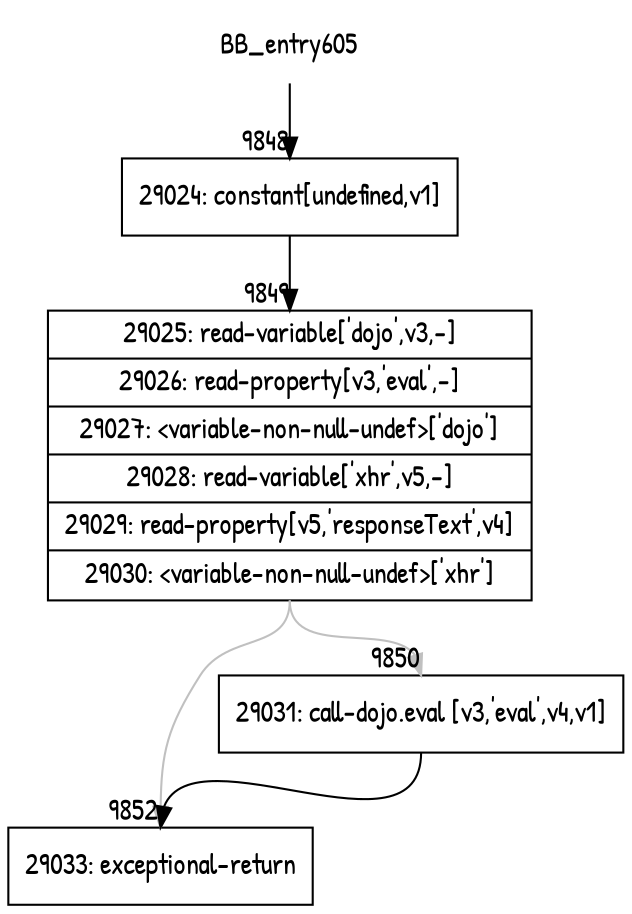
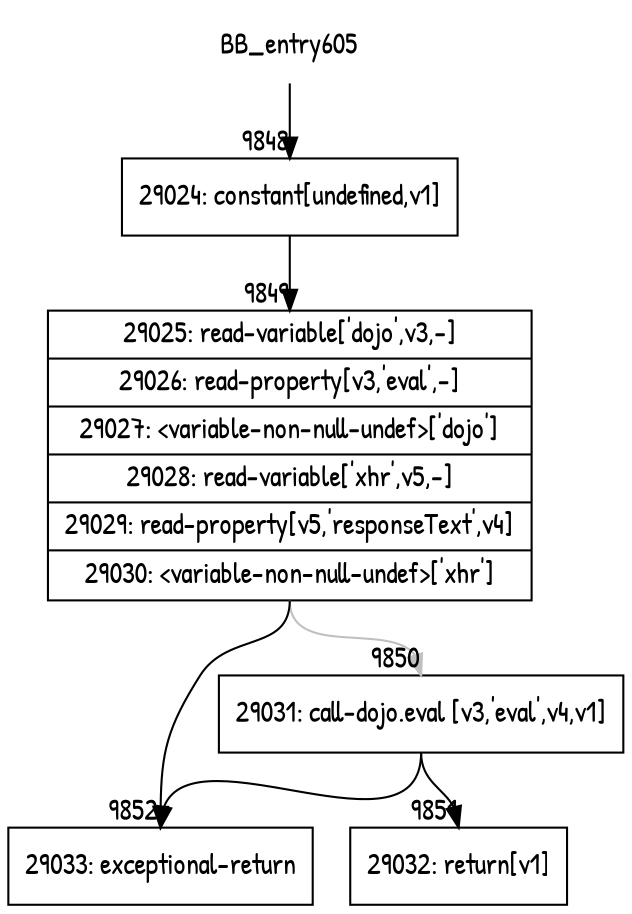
  digraph {
    fontname="Patrick Hand"
    rankdir=TD
    node [fontname="Patrick Hand" shape=record]
    edge [fontname="Patrick Hand" headport=n tailport=s]
    n1 [label=BB_entry605 shape=none]
    n2 [label="{29024: constant[undefined,v1]}"]
    n3 [label="{29025: read-variable['dojo',v3,-]|29026: read-property[v3,'eval',-]|29027: \<variable-non-null-undef\>['dojo']|29028: read-variable['xhr',v5,-]|29029: read-property[v5,'responseText',v4]|29030: \<variable-non-null-undef\>['xhr']}"]
    n4 [label="{29031: call-dojo.eval [v3,'eval',v4,v1]}"]
    n5 [label="{29033: exceptional-return}"]
+   n6 [label="{29032: return[v1]}"]
    n1 -> n2 [headlabel="    9848"]
    n2 -> n3 [headlabel="      9849"]
    n3 -> n4 [color=gray headlabel="      9850"]
-   n3 -> n5 [color=gray headlabel="      9852"]
+   n3 -> n5 [color=black headlabel="      9852"]
    n4 -> n5 [color=black]
+   n4 -> n6 [headlabel="      9851"]
  }
